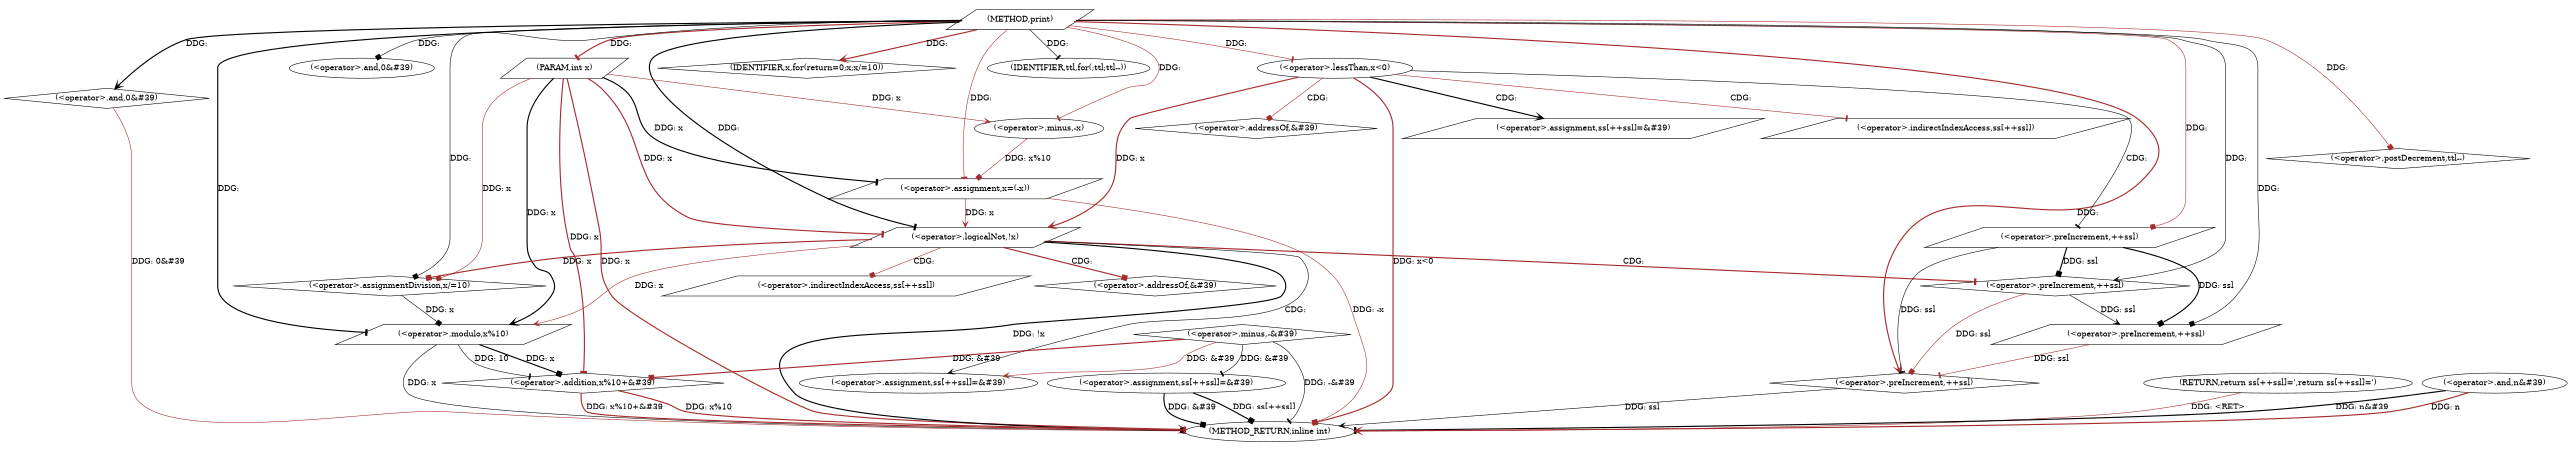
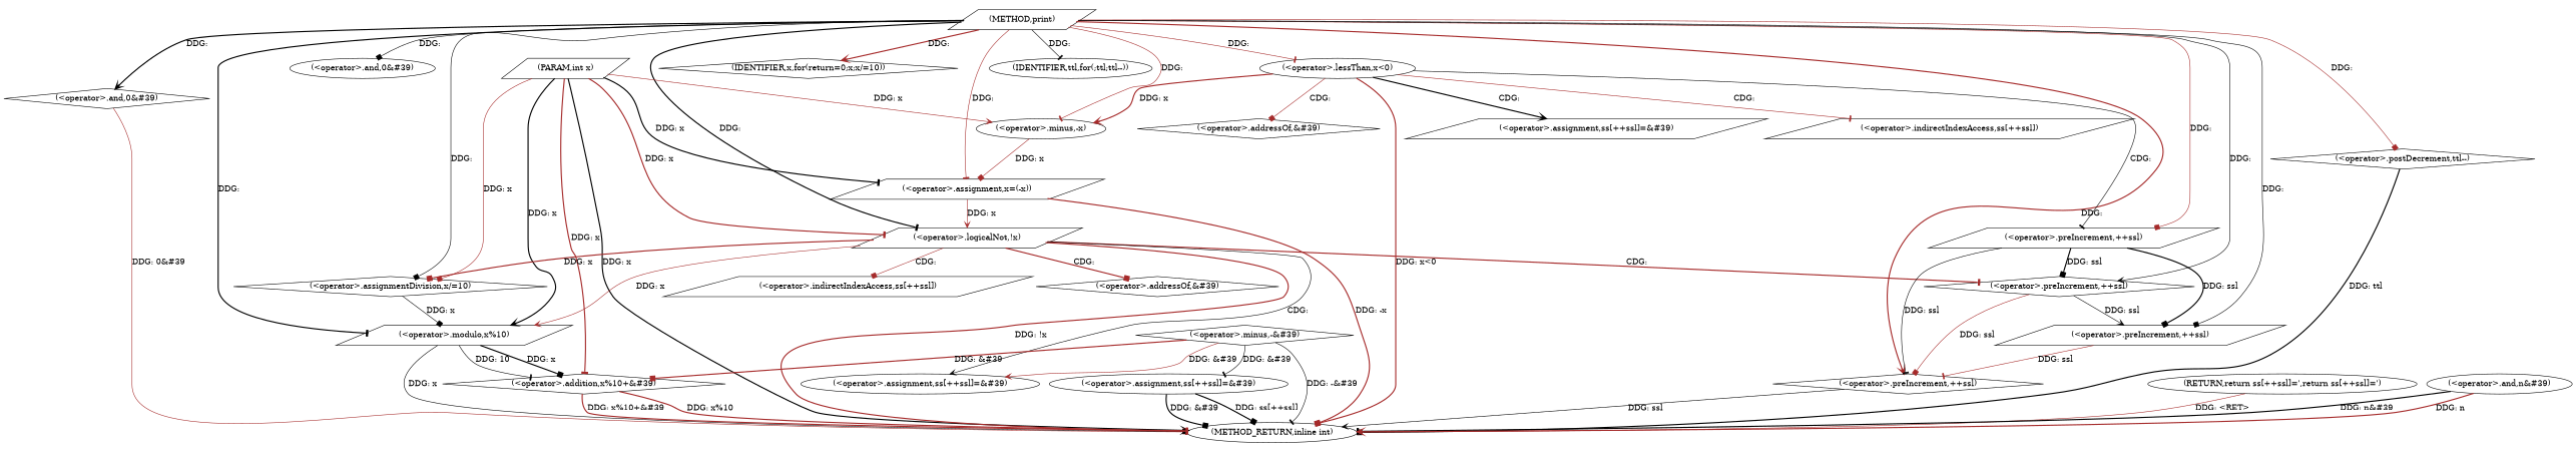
  digraph {
    node [shape=parallelogram]
    edge [arrowhead=box color=brown style=solid]
    n1 [label="(METHOD,print)"]
    n2 [label="(PARAM,int x)"]
    n3 [label="(<operator>.assignment,x=(-x))"]
    n4 [label="(<operator>.and,0&#39)" shape=ellipse]
    n5 [label="(<operator>.and,0&#39)" shape=diamond]
    n6 [label="(<operator>.lessThan,x<0)" shape=ellipse]
    n7 [label="(<operator>.logicalNot,!x)"]
    n8 [label="(IDENTIFIER,x,for(return=0;x;x/=10))" shape=diamond]
    n9 [label="(<operator>.assignmentDivision,x/=10)" shape=diamond]
    n10 [label="(IDENTIFIER,ttl,for(;ttl;ttl--))" shape=ellipse]
    n11 [label="(<operator>.postDecrement,ttl--)" shape=diamond]
    n12 [label="(<operator>.minus,-x)" shape=ellipse]
    n13 [label="(<operator>.modulo,x%10)"]
    n14 [label="(<operator>.preIncrement,++ssl)"]
    n15 [label="(<operator>.preIncrement,++ssl)" shape=diamond]
    n16 [label="(<operator>.preIncrement,++ssl)"]
    n17 [label="(<operator>.preIncrement,++ssl)" shape=diamond]
    n18 [label="(METHOD_RETURN,inline int)" shape=ellipse]
    n19 [label="(<operator>.addition,x%10+&#39)" shape=diamond]
    n20 [label="(<operator>.assignment,ss[++ssl]=&#39)"]
    n21 [label="(<operator>.indirectIndexAccess,ss[++ssl])"]
    n22 [label="(<operator>.addressOf,&#39)" shape=diamond]
    n23 [label="(<operator>.assignment,ss[++ssl]=&#39)" shape=ellipse]
    n24 [label="(<operator>.indirectIndexAccess,ss[++ssl])"]
    n25 [label="(<operator>.addressOf,&#39)" shape=diamond]
    n26 [label="(<operator>.minus,-&#39)" shape=diamond]
    n27 [label="(<operator>.assignment,ss[++ssl]=&#39)" shape=ellipse]
    n28 [label="(RETURN,return ss[++ssl]=&#39;,return ss[++ssl]=&#39;)" shape=ellipse]
    n29 [label="(<operator>.and,n&#39)" shape=ellipse]
-   n1 -> n2 [arrowhead=tee label="DDG: " style=bold]
    n1 -> n3 [arrowhead=tee label="DDG: "]
    n1 -> n4 [color=black label="DDG: "]
    n1 -> n5 [arrowhead=vee color=black label="DDG: " style=bold]
    n1 -> n6 [arrowhead=tee label="DDG: "]
    n1 -> n7 [arrowhead=tee color=black label="DDG: " style=bold]
    n1 -> n8 [arrowhead=vee label="DDG: " style=bold]
    n1 -> n9 [color=black label="DDG: "]
    n1 -> n10 [arrowhead=tee color=black label="DDG: "]
    n1 -> n11 [label="DDG: "]
    n1 -> n12 [arrowhead=tee label="DDG: "]
    n1 -> n13 [arrowhead=tee color=black label="DDG: " style=bold]
    n1 -> n14 [label="DDG: "]
    n1 -> n15 [arrowhead=vee color=black label="DDG: "]
    n1 -> n16 [color=black label="DDG: "]
    n1 -> n17 [arrowhead=vee label="DDG: " style=bold]
    n2 -> n3 [arrowhead=tee color=black label="DDG: x" style=bold]
    n2 -> n7 [arrowhead=tee label="DDG: x" style=bold]
    n2 -> n9 [label="DDG: x"]
    n2 -> n12 [arrowhead=vee label="DDG: x"]
    n2 -> n13 [arrowhead=vee color=black label="DDG: x" style=bold]
-   n2 -> n18 [arrowhead=vee label="DDG: x" style=bold]
+   n2 -> n18 [arrowhead=vee color=black label="DDG: x" style=bold]
    n2 -> n19 [arrowhead=tee label="DDG: x" style=bold]
    n3 -> n7 [arrowhead=vee label="DDG: x"]
-   n3 -> n18 [label="DDG: -x"]
+   n3 -> n18 [label="DDG: -x" style=bold]
    n5 -> n18 [arrowhead=tee label="DDG: 0&#39"]
-   n6 -> n7 [arrowhead=vee label="DDG: x" style=bold]
+   n6 -> n12 [arrowhead=vee label="DDG: x" style=bold]
    n6 -> n14 [arrowhead=tee color=black label="CDG: "]
    n6 -> n18 [label="DDG: x<0" style=bold]
    n6 -> n20 [arrowhead=vee color=black label="CDG: " style=bold]
    n6 -> n21 [arrowhead=tee label="CDG: "]
    n6 -> n22 [label="CDG: "]
    n7 -> n9 [label="DDG: x" style=bold]
    n7 -> n13 [arrowhead=vee label="DDG: x"]
    n7 -> n15 [arrowhead=tee label="CDG: " style=bold]
-   n7 -> n18 [color=black label="DDG: !x" style=bold]
+   n7 -> n18 [label="DDG: !x" style=bold]
    n7 -> n23 [arrowhead=vee color=black label="CDG: "]
    n7 -> n24 [label="CDG: "]
    n7 -> n25 [label="CDG: " style=bold]
    n9 -> n13 [color=black label="DDG: x"]
-   n12 -> n3 [label="DDG: x%10"]
+   n11 -> n18 [color=black label="DDG: ttl" style=bold]
+   n12 -> n3 [label="DDG: x"]
    n13 -> n18 [color=black label="DDG: x"]
    n13 -> n19 [color=black label="DDG: x" style=bold]
    n13 -> n19 [arrowhead=tee color=black label="DDG: 10"]
    n14 -> n15 [color=black label="DDG: ssl" style=bold]
    n14 -> n16 [color=black label="DDG: ssl" style=bold]
    n14 -> n17 [arrowhead=tee color=black label="DDG: ssl"]
    n15 -> n16 [arrowhead=vee color=black label="DDG: ssl"]
    n15 -> n17 [label="DDG: ssl"]
    n16 -> n17 [arrowhead=tee label="DDG: ssl"]
    n17 -> n18 [arrowhead=vee color=black label="DDG: ssl"]
    n19 -> n18 [arrowhead=tee label="DDG: x%10" style=bold]
    n19 -> n18 [arrowhead=tee label="DDG: x%10+&#39" style=bold]
    n26 -> n18 [arrowhead=tee color=black label="DDG: -&#39"]
    n26 -> n19 [label="DDG: &#39" style=bold]
    n26 -> n23 [arrowhead=vee label="DDG: &#39"]
    n26 -> n27 [arrowhead=tee color=black label="DDG: &#39"]
    n27 -> n18 [color=black label="DDG: ss[++ssl]" style=bold]
    n27 -> n18 [color=black label="DDG: &#39" style=bold]
    n28 -> n18 [arrowhead=tee label="DDG: <RET>"]
    n29 -> n18 [arrowhead=tee color=black label="DDG: n&#39" style=bold]
    n29 -> n18 [arrowhead=vee label="DDG: n" style=bold]
  }
